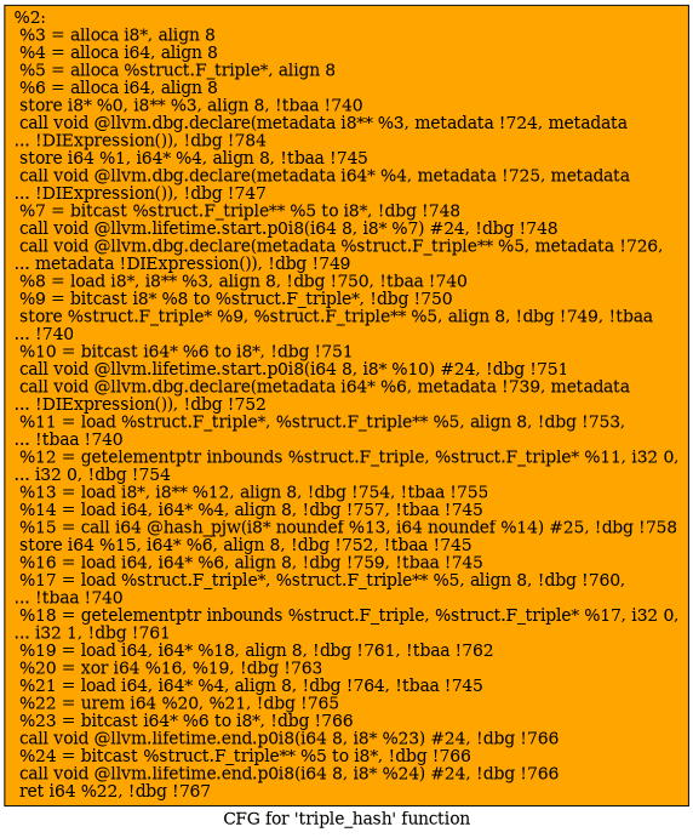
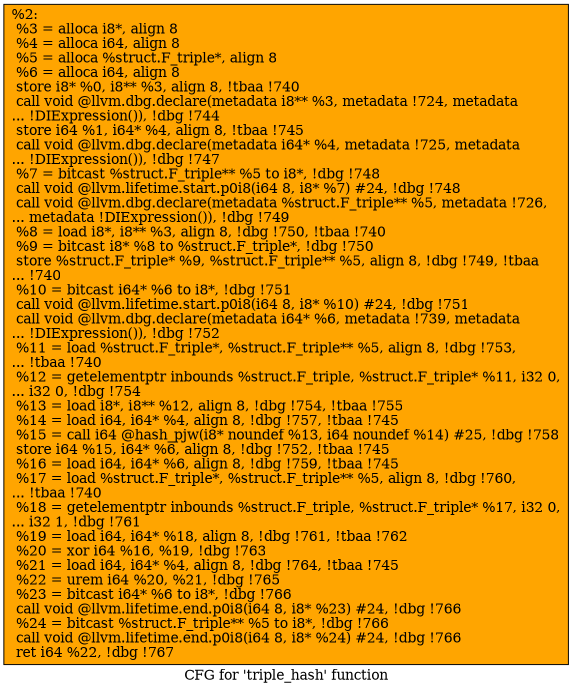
  digraph {
    label="CFG for 'triple_hash' function"
    rankdir=LR
-   n1 [color=black fillcolor=orange label="{%2:\l  %3 = alloca i8*, align 8\l  %4 = alloca i64, align 8\l  %5 = alloca %struct.F_triple*, align 8\l  %6 = alloca i64, align 8\l  store i8* %0, i8** %3, align 8, !tbaa !740\l  call void @llvm.dbg.declare(metadata i8** %3, metadata !724, metadata\l... !DIExpression()), !dbg !784\l  store i64 %1, i64* %4, align 8, !tbaa !745\l  call void @llvm.dbg.declare(metadata i64* %4, metadata !725, metadata\l... !DIExpression()), !dbg !747\l  %7 = bitcast %struct.F_triple** %5 to i8*, !dbg !748\l  call void @llvm.lifetime.start.p0i8(i64 8, i8* %7) #24, !dbg !748\l  call void @llvm.dbg.declare(metadata %struct.F_triple** %5, metadata !726,\l... metadata !DIExpression()), !dbg !749\l  %8 = load i8*, i8** %3, align 8, !dbg !750, !tbaa !740\l  %9 = bitcast i8* %8 to %struct.F_triple*, !dbg !750\l  store %struct.F_triple* %9, %struct.F_triple** %5, align 8, !dbg !749, !tbaa\l... !740\l  %10 = bitcast i64* %6 to i8*, !dbg !751\l  call void @llvm.lifetime.start.p0i8(i64 8, i8* %10) #24, !dbg !751\l  call void @llvm.dbg.declare(metadata i64* %6, metadata !739, metadata\l... !DIExpression()), !dbg !752\l  %11 = load %struct.F_triple*, %struct.F_triple** %5, align 8, !dbg !753,\l... !tbaa !740\l  %12 = getelementptr inbounds %struct.F_triple, %struct.F_triple* %11, i32 0,\l... i32 0, !dbg !754\l  %13 = load i8*, i8** %12, align 8, !dbg !754, !tbaa !755\l  %14 = load i64, i64* %4, align 8, !dbg !757, !tbaa !745\l  %15 = call i64 @hash_pjw(i8* noundef %13, i64 noundef %14) #25, !dbg !758\l  store i64 %15, i64* %6, align 8, !dbg !752, !tbaa !745\l  %16 = load i64, i64* %6, align 8, !dbg !759, !tbaa !745\l  %17 = load %struct.F_triple*, %struct.F_triple** %5, align 8, !dbg !760,\l... !tbaa !740\l  %18 = getelementptr inbounds %struct.F_triple, %struct.F_triple* %17, i32 0,\l... i32 1, !dbg !761\l  %19 = load i64, i64* %18, align 8, !dbg !761, !tbaa !762\l  %20 = xor i64 %16, %19, !dbg !763\l  %21 = load i64, i64* %4, align 8, !dbg !764, !tbaa !745\l  %22 = urem i64 %20, %21, !dbg !765\l  %23 = bitcast i64* %6 to i8*, !dbg !766\l  call void @llvm.lifetime.end.p0i8(i64 8, i8* %23) #24, !dbg !766\l  %24 = bitcast %struct.F_triple** %5 to i8*, !dbg !766\l  call void @llvm.lifetime.end.p0i8(i64 8, i8* %24) #24, !dbg !766\l  ret i64 %22, !dbg !767\l}" shape=record style=filled]
+   n1 [color=black fillcolor=orange label="{%2:\l  %3 = alloca i8*, align 8\l  %4 = alloca i64, align 8\l  %5 = alloca %struct.F_triple*, align 8\l  %6 = alloca i64, align 8\l  store i8* %0, i8** %3, align 8, !tbaa !740\l  call void @llvm.dbg.declare(metadata i8** %3, metadata !724, metadata\l... !DIExpression()), !dbg !744\l  store i64 %1, i64* %4, align 8, !tbaa !745\l  call void @llvm.dbg.declare(metadata i64* %4, metadata !725, metadata\l... !DIExpression()), !dbg !747\l  %7 = bitcast %struct.F_triple** %5 to i8*, !dbg !748\l  call void @llvm.lifetime.start.p0i8(i64 8, i8* %7) #24, !dbg !748\l  call void @llvm.dbg.declare(metadata %struct.F_triple** %5, metadata !726,\l... metadata !DIExpression()), !dbg !749\l  %8 = load i8*, i8** %3, align 8, !dbg !750, !tbaa !740\l  %9 = bitcast i8* %8 to %struct.F_triple*, !dbg !750\l  store %struct.F_triple* %9, %struct.F_triple** %5, align 8, !dbg !749, !tbaa\l... !740\l  %10 = bitcast i64* %6 to i8*, !dbg !751\l  call void @llvm.lifetime.start.p0i8(i64 8, i8* %10) #24, !dbg !751\l  call void @llvm.dbg.declare(metadata i64* %6, metadata !739, metadata\l... !DIExpression()), !dbg !752\l  %11 = load %struct.F_triple*, %struct.F_triple** %5, align 8, !dbg !753,\l... !tbaa !740\l  %12 = getelementptr inbounds %struct.F_triple, %struct.F_triple* %11, i32 0,\l... i32 0, !dbg !754\l  %13 = load i8*, i8** %12, align 8, !dbg !754, !tbaa !755\l  %14 = load i64, i64* %4, align 8, !dbg !757, !tbaa !745\l  %15 = call i64 @hash_pjw(i8* noundef %13, i64 noundef %14) #25, !dbg !758\l  store i64 %15, i64* %6, align 8, !dbg !752, !tbaa !745\l  %16 = load i64, i64* %6, align 8, !dbg !759, !tbaa !745\l  %17 = load %struct.F_triple*, %struct.F_triple** %5, align 8, !dbg !760,\l... !tbaa !740\l  %18 = getelementptr inbounds %struct.F_triple, %struct.F_triple* %17, i32 0,\l... i32 1, !dbg !761\l  %19 = load i64, i64* %18, align 8, !dbg !761, !tbaa !762\l  %20 = xor i64 %16, %19, !dbg !763\l  %21 = load i64, i64* %4, align 8, !dbg !764, !tbaa !745\l  %22 = urem i64 %20, %21, !dbg !765\l  %23 = bitcast i64* %6 to i8*, !dbg !766\l  call void @llvm.lifetime.end.p0i8(i64 8, i8* %23) #24, !dbg !766\l  %24 = bitcast %struct.F_triple** %5 to i8*, !dbg !766\l  call void @llvm.lifetime.end.p0i8(i64 8, i8* %24) #24, !dbg !766\l  ret i64 %22, !dbg !767\l}" shape=record style=filled]
  }
